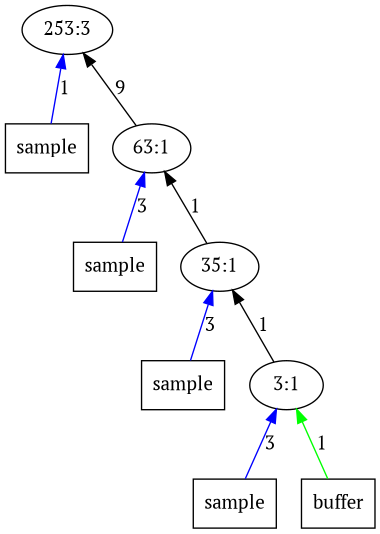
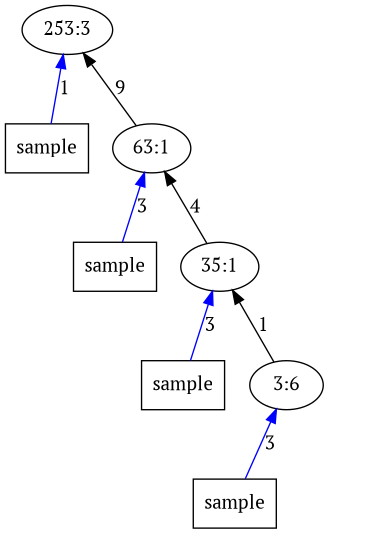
  digraph {
    fontname="PT Serif"
    rankdir=BT
    node [fontname="PT Serif" shape=box]
    edge [color=blue fontname="PT Serif"]
    n1 [label=sample]
    n2 [label="253:3" shape=""]
    n3 [label="63:1" shape=""]
    n4 [label=sample]
    n5 [label="35:1" shape=""]
    n6 [label=sample]
-   n7 [label="3:1" shape=""]
+   n7 [label="3:6" shape=""]
    n8 [label=sample]
-   n9 [label=buffer]
    n1 -> n2 [label=1]
    n3 -> n2 [color=black label=9]
    n4 -> n3 [label=3]
-   n5 -> n3 [color=black label=1]
+   n5 -> n3 [color=black label=4]
    n6 -> n5 [label=3]
    n7 -> n5 [color=black label=1]
    n8 -> n7 [label=3]
-   n9 -> n7 [color=green label=1]
  }
